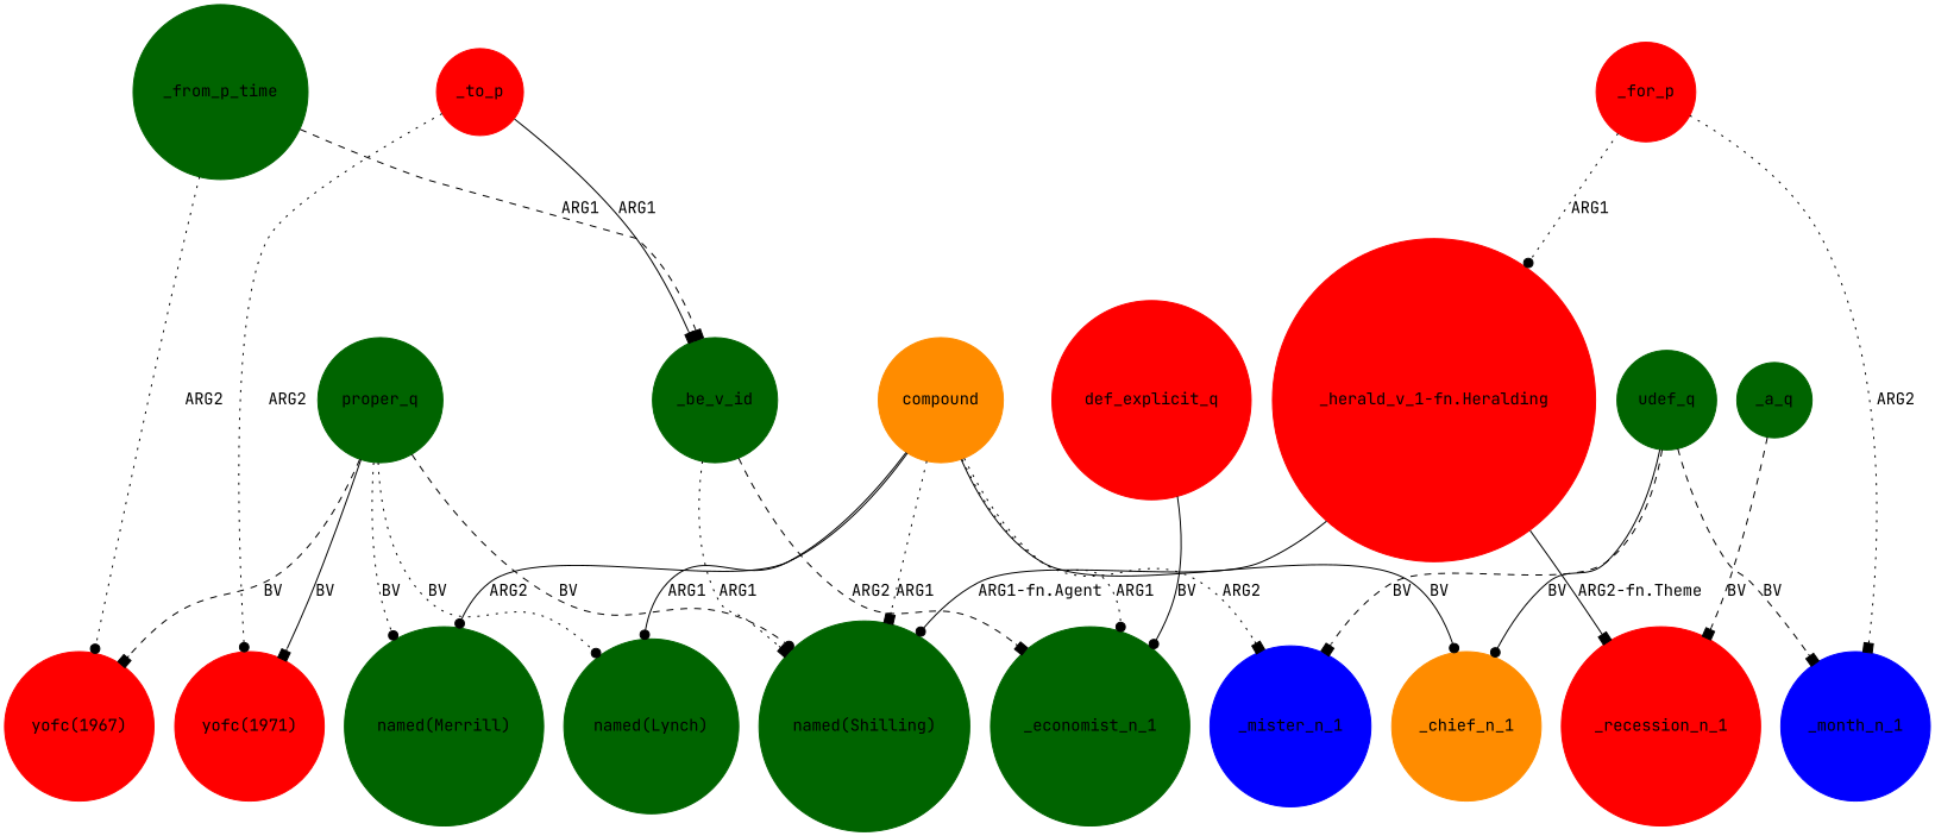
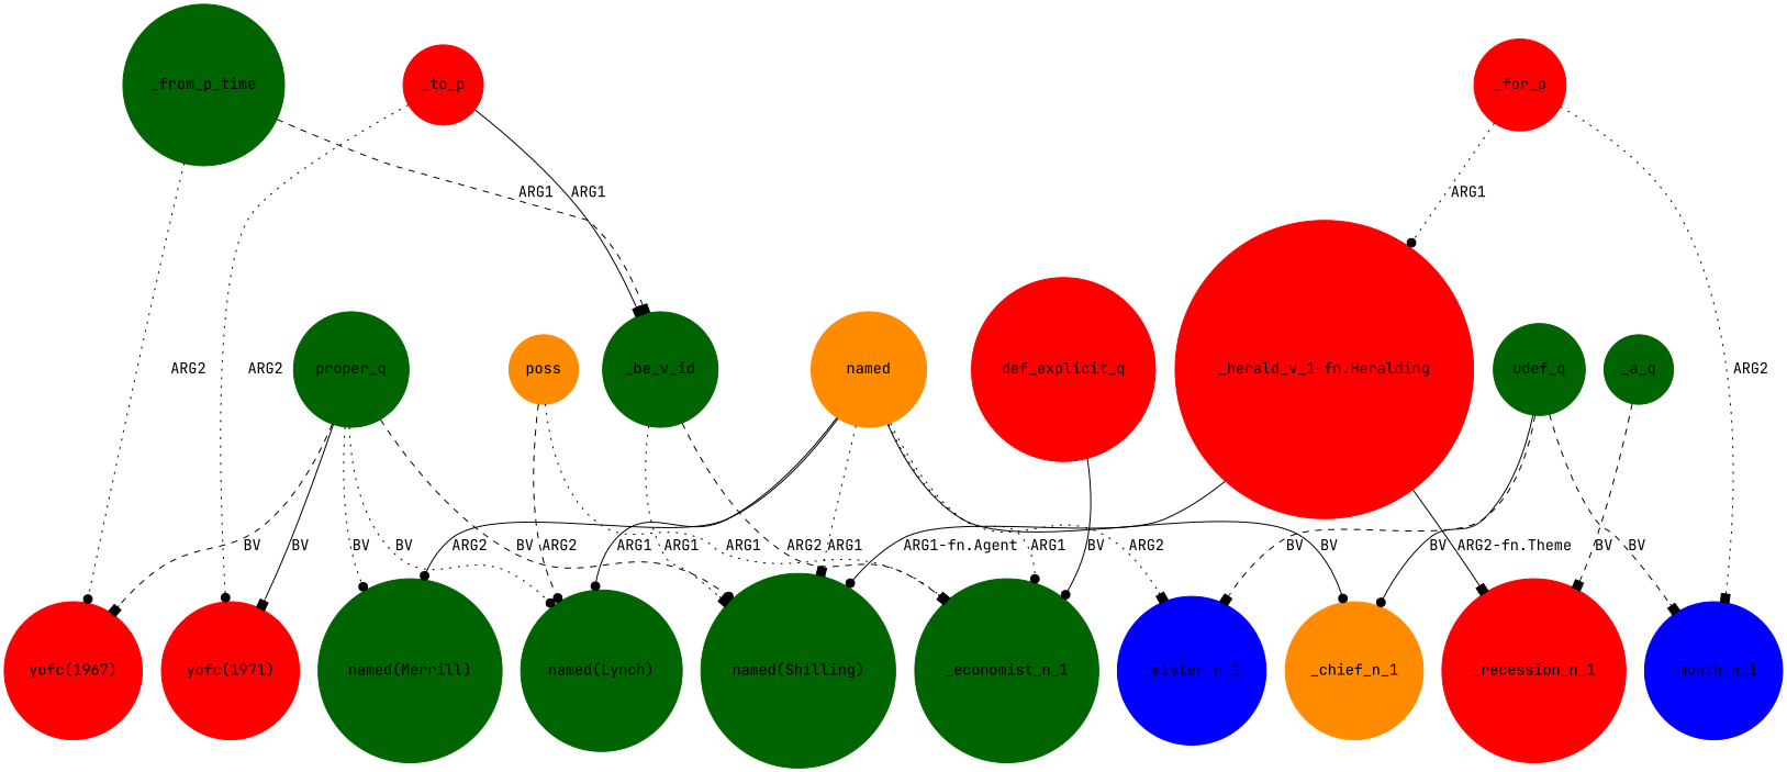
  digraph {
    fontname="JetBrains Mono"
    node [color=darkgreen fontname="JetBrains Mono" shape=circle style=filled]
    edge [arrowhead=box fontname="JetBrains Mono" style=dotted]
    "yofc(1967)" [color=red]
    proper_q
    "named(Lynch)"
    "named(Shilling)"
    "yofc(1971)" [color=red]
    "named(Merrill)"
    _for_p [color=red]
    _month_n_1 [color=blue]
    "_herald_v_1-fn.Heralding" [color=red]
    _recession_n_1 [color=red]
-   compound [color=darkorange]
+   compound [color=darkorange label=named]
    _mister_n_1 [color=blue]
    _economist_n_1
    _chief_n_1 [color=darkorange]
    _to_p [color=red]
    _be_v_id
    _from_p_time
    def_explicit_q [color=red]
    udef_q
+   poss [color=darkorange]
    _a_q
    proper_q -> "yofc(1967)" [label=BV style=dashed]
    proper_q -> "named(Lynch)" [arrowhead=dot label=BV]
    proper_q -> "named(Shilling)" [arrowhead=dot label=BV style=dashed]
    proper_q -> "yofc(1971)" [label=BV style=solid]
    proper_q -> "named(Merrill)" [arrowhead=dot label=BV]
    _for_p -> _month_n_1 [label=ARG2]
    _for_p -> "_herald_v_1-fn.Heralding" [arrowhead=dot label=ARG1]
    "_herald_v_1-fn.Heralding" -> "named(Shilling)" [arrowhead=dot label="ARG1-fn.Agent" style=solid]
    "_herald_v_1-fn.Heralding" -> _recession_n_1 [label="ARG2-fn.Theme" style=solid]
    compound -> "named(Lynch)" [arrowhead=dot label=ARG1 style=solid]
    compound -> "named(Shilling)" [label=ARG1]
    compound -> "named(Merrill)" [arrowhead=dot label=ARG2 style=solid]
    compound -> _mister_n_1 [label=ARG2]
    compound -> _economist_n_1 [arrowhead=dot label=ARG1]
    compound -> _chief_n_1 [arrowhead=dot label=BV style=solid]
    _to_p -> "yofc(1971)" [arrowhead=dot label=ARG2]
    _to_p -> _be_v_id [label=ARG1 style=solid]
    _be_v_id -> "named(Shilling)" [label=ARG1]
    _be_v_id -> _economist_n_1 [label=ARG2 style=dashed]
    _from_p_time -> "yofc(1967)" [arrowhead=dot label=ARG2]
    _from_p_time -> _be_v_id [label=ARG1 style=dashed]
    def_explicit_q -> _economist_n_1 [arrowhead=dot label=BV style=solid]
    udef_q -> _month_n_1 [label=BV style=dashed]
    udef_q -> _mister_n_1 [label=BV style=dashed]
    udef_q -> _chief_n_1 [arrowhead=dot label=BV style=solid]
+   poss -> "named(Lynch)" [arrowhead=dot label=ARG2 style=dashed]
+   poss -> _economist_n_1 [label=ARG1]
    _a_q -> _recession_n_1 [label=BV style=dashed]
  }
